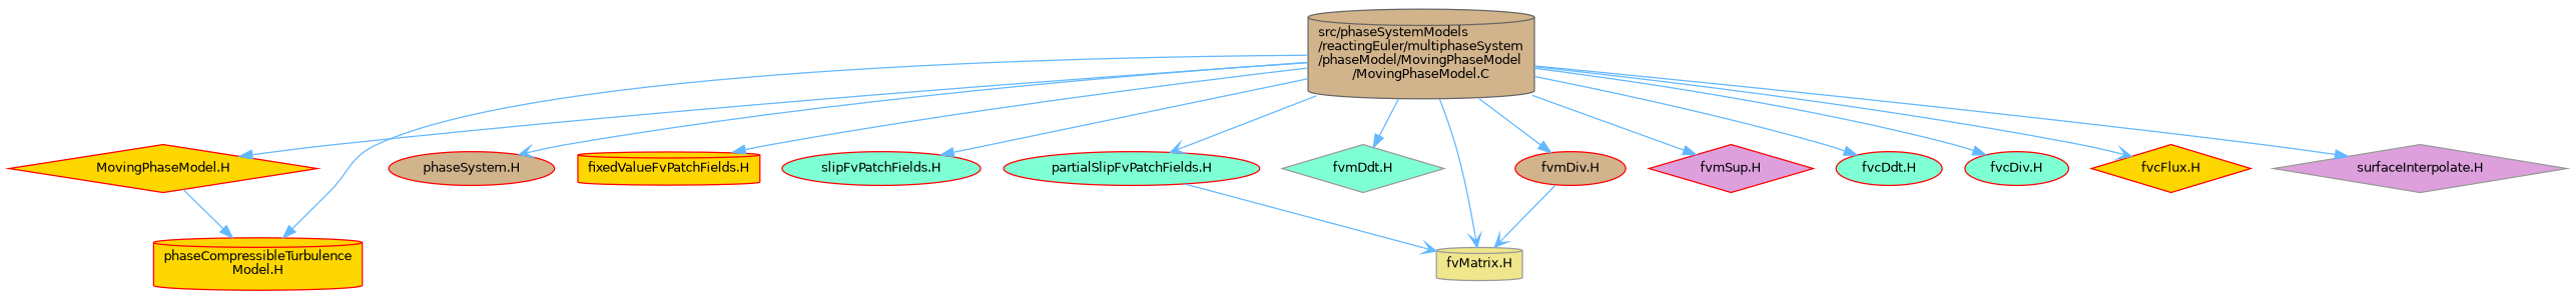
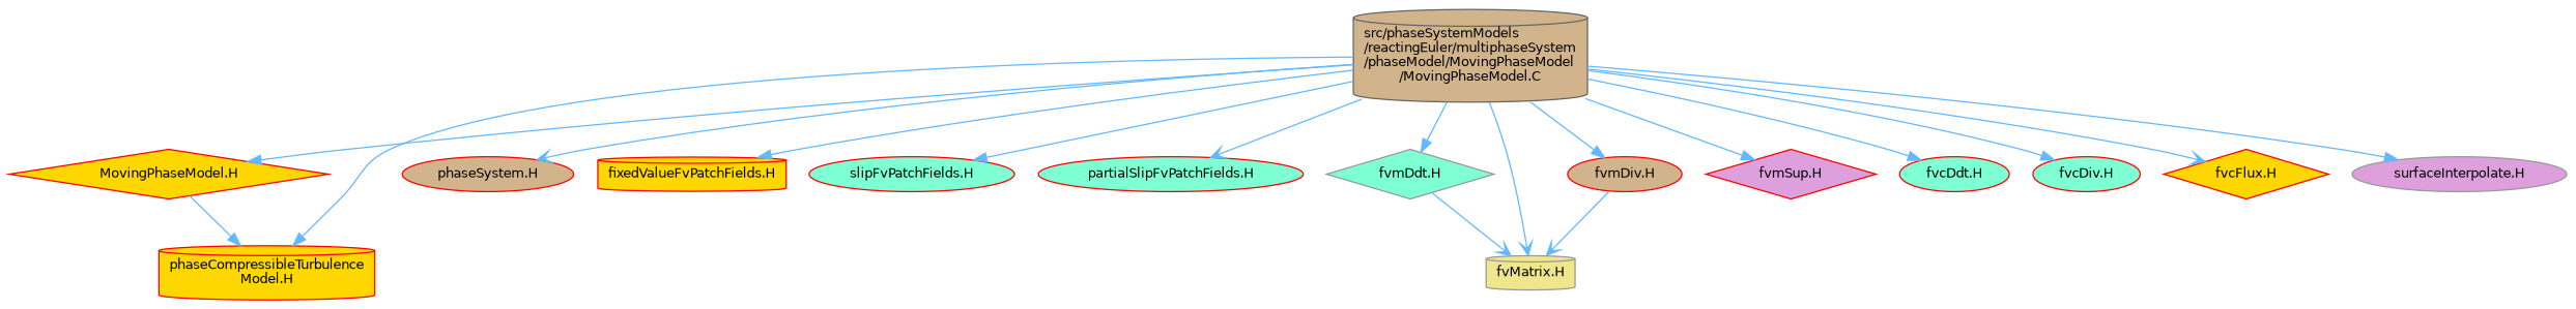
  digraph {
    node [color=red fillcolor=aquamarine fontname=Helvetica fontsize=10 shape=ellipse style=filled]
    edge [arrowhead=normal color=steelblue1 fontname=Helvetica fontsize=10 labelfontname=Helvetica labelfontsize=10 style=solid]
    n1 [color=gray40 fillcolor=tan fontcolor=black height=0.2 label="src/phaseSystemModels\l/reactingEuler/multiphaseSystem\l/phaseModel/MovingPhaseModel\l/MovingPhaseModel.C" shape=cylinder width=0.4]
    n2 [fillcolor=gold height=0.2 label="MovingPhaseModel.H" shape=diamond width=0.4]
    n3 [fillcolor=gold height=0.2 label="phaseCompressibleTurbulence\lModel.H" shape=cylinder width=0.4]
    n4 [fillcolor=tan height=0.2 label="phaseSystem.H" width=0.4]
    n5 [fillcolor=gold height=0.2 label="fixedValueFvPatchFields.H" shape=cylinder width=0.4]
    n6 [height=0.2 label="slipFvPatchFields.H" width=0.4]
    n7 [height=0.2 label="partialSlipFvPatchFields.H" width=0.4]
    n8 [color=grey60 height=0.2 label="fvmDdt.H" shape=diamond width=0.4]
    n9 [color=grey60 fillcolor=khaki height=0.2 label="fvMatrix.H" shape=cylinder width=0.4]
    n10 [fillcolor=tan height=0.2 label="fvmDiv.H" width=0.4]
    n11 [fillcolor=plum height=0.2 label="fvmSup.H" shape=diamond width=0.4]
    n12 [height=0.2 label="fvcDdt.H" width=0.4]
    n13 [height=0.2 label="fvcDiv.H" width=0.4]
    n14 [fillcolor=gold height=0.2 label="fvcFlux.H" shape=diamond width=0.4]
-   n15 [color=grey60 fillcolor=plum height=0.2 label="surfaceInterpolate.H" shape=diamond width=0.4]
+   n15 [color=grey60 fillcolor=plum height=0.2 label="surfaceInterpolate.H" width=0.4]
    n1 -> n2
    n1 -> n3
    n1 -> n4 [arrowhead=vee]
    n1 -> n5
    n1 -> n6
    n1 -> n7 [arrowhead=vee]
    n1 -> n8
    n1 -> n9 [arrowhead=vee]
    n1 -> n10
    n1 -> n11
    n1 -> n12
    n1 -> n13
    n1 -> n14 [arrowhead=vee]
    n1 -> n15
    n2 -> n3
-   n7 -> n9 [arrowhead=vee]
+   n8 -> n9 [arrowhead=vee]
    n10 -> n9 [arrowhead=vee]
  }
